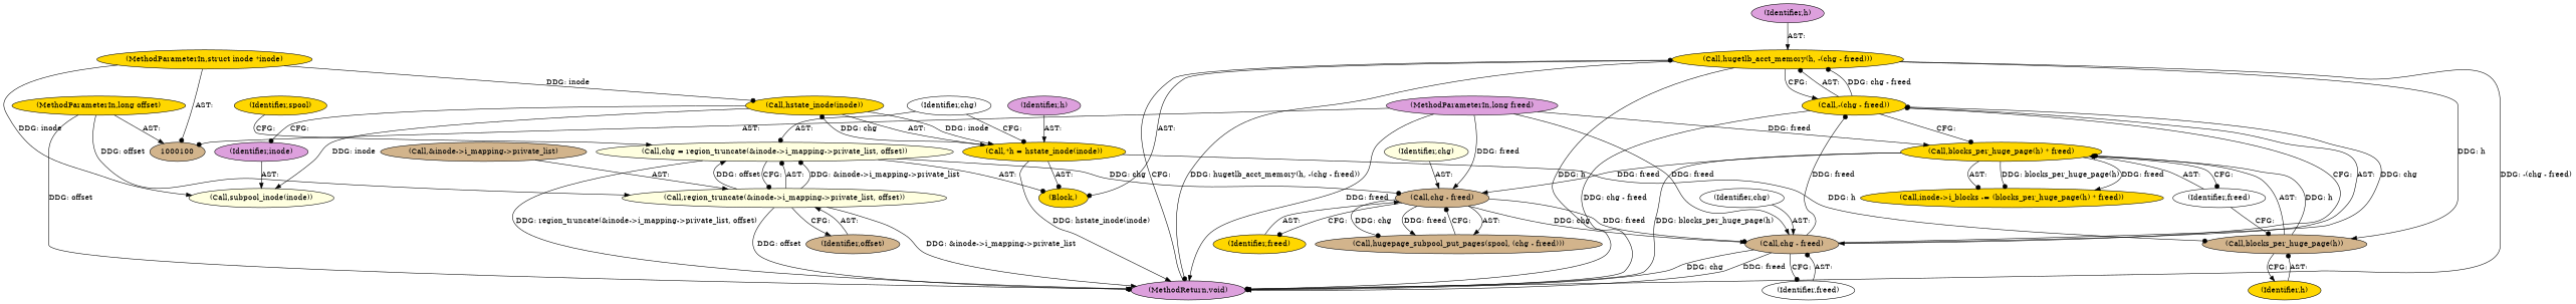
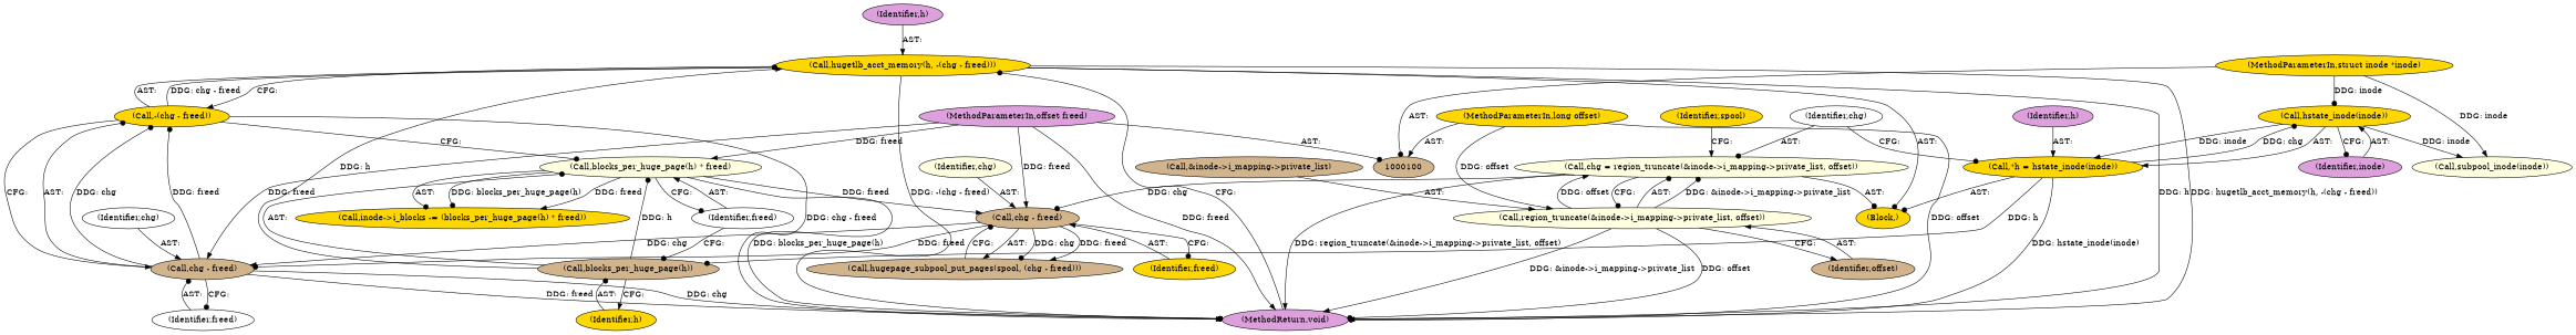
  digraph {
    node [fillcolor=gold style=filled]
    edge [arrowhead=dot]
    n1 [label="(Call,hugetlb_acct_memory(h, -(chg - freed)))"]
    n2 [label="(Call,-(chg - freed))"]
    n3 [fillcolor=plum label="(MethodReturn,void)"]
    n4 [label="(Block,)"]
-   n5 [label="(Call,blocks_per_huge_page(h) * freed)"]
+   n5 [fillcolor=lightyellow label="(Call,blocks_per_huge_page(h) * freed)"]
    n6 [fillcolor=tan label="(Call,chg - freed)"]
    n7 [fillcolor=tan label="(Call,blocks_per_huge_page(h))"]
    n8 [label="(Identifier,h)"]
    n9 [fillcolor=tan label="(Call,chg - freed)"]
    n10 [fillcolor=white label="(Identifier,freed)"]
    n11 [label="(Call,inode->i_blocks -= (blocks_per_huge_page(h) * freed))"]
    n12 [label="(Call,*h = hstate_inode(inode))"]
    n13 [label="(Call,hstate_inode(inode))"]
    n14 [fillcolor=plum label="(Identifier,inode)"]
    n15 [fillcolor=lightyellow label="(Call,subpool_inode(inode))"]
    n16 [label="(MethodParameterIn,struct inode *inode)"]
    1000100 [fillcolor=tan]
    n18 [fillcolor=white label="(Identifier,freed)"]
    n19 [label="(Identifier,freed)"]
    n20 [fillcolor=tan label="(Call,hugepage_subpool_put_pages(spool, (chg - freed)))"]
    n21 [fillcolor=lightyellow label="(Call,chg = region_truncate(&inode->i_mapping->private_list, offset))"]
    n22 [fillcolor=lightyellow label="(Call,region_truncate(&inode->i_mapping->private_list, offset))"]
    n23 [fillcolor=tan label="(Identifier,offset)"]
    n24 [label="(MethodParameterIn,long offset)"]
-   n25 [fillcolor=plum label="(MethodParameterIn,long freed)"]
+   n25 [fillcolor=plum label="(MethodParameterIn,offset freed)"]
    n26 [fillcolor=lightyellow label="(Identifier,chg)"]
    n27 [fillcolor=white label="(Identifier,chg)"]
    n28 [fillcolor=plum label="(Identifier,h)"]
    n29 [fillcolor=white label="(Identifier,chg)"]
    n30 [fillcolor=tan label="(Call,&inode->i_mapping->private_list)"]
    n31 [fillcolor=plum label="(Identifier,h)"]
    n32 [label="(Identifier,spool)"]
    n1 -> n2 [arrowhead=normal label="CFG: "]
    n1 -> n3 [label="DDG: -(chg - freed)"]
    n1 -> n3 [label="DDG: hugetlb_acct_memory(h, -(chg - freed))"]
    n1 -> n3 [arrowhead=normal label="DDG: h"]
    n1 -> n4 [label="AST: "]
    n2 -> n1 [label="AST: "]
    n2 -> n1 [label="DDG: chg - freed"]
    n2 -> n3 [arrowhead=normal label="DDG: chg - freed"]
    n2 -> n5 [label="CFG: "]
    n2 -> n6 [arrowhead=normal label="CFG: "]
    n3 -> n1 [label="CFG: "]
    n5 -> n3 [label="DDG: blocks_per_huge_page(h)"]
    n5 -> n9 [arrowhead=normal label="DDG: freed"]
    n5 -> n10 [label="CFG: "]
    n5 -> n11 [label="AST: "]
    n5 -> n11 [label="DDG: blocks_per_huge_page(h)"]
    n5 -> n11 [arrowhead=normal label="DDG: freed"]
    n6 -> n2 [label="AST: "]
    n6 -> n2 [label="DDG: chg"]
    n6 -> n2 [label="DDG: freed"]
    n6 -> n3 [label="DDG: chg"]
    n6 -> n3 [arrowhead=normal label="DDG: freed"]
    n6 -> n18 [label="CFG: "]
-   n1 -> n7 [arrowhead=normal label="DDG: h"]
+   n7 -> n1 [arrowhead=normal label="DDG: h"]
    n7 -> n5 [label="AST: "]
    n7 -> n5 [label="DDG: h"]
    n7 -> n8 [arrowhead=normal label="CFG: "]
    n8 -> n7 [label="AST: "]
    n9 -> n6 [arrowhead=normal label="DDG: chg"]
    n9 -> n6 [label="DDG: freed"]
    n9 -> n19 [label="CFG: "]
    n9 -> n20 [arrowhead=normal label="AST: "]
    n9 -> n20 [label="DDG: chg"]
    n9 -> n20 [arrowhead=normal label="DDG: freed"]
    n10 -> n5 [arrowhead=normal label="AST: "]
    n10 -> n7 [label="CFG: "]
    n12 -> n3 [arrowhead=normal label="DDG: hstate_inode(inode)"]
    n12 -> n4 [label="AST: "]
    n12 -> n7 [label="DDG: h"]
    n12 -> n13 [label="DDG: chg"]
    n13 -> n12 [arrowhead=normal label="AST: "]
    n13 -> n12 [arrowhead=normal label="DDG: inode"]
    n13 -> n14 [label="CFG: "]
    n13 -> n15 [arrowhead=normal label="DDG: inode"]
-   n14 -> n15 [arrowhead=normal label="AST: "]
+   n14 -> n13 [arrowhead=normal label="AST: "]
    n16 -> n13 [label="DDG: inode"]
    n16 -> n15 [arrowhead=normal label="DDG: inode"]
    n16 -> 1000100 [label="AST: "]
    n18 -> n6 [label="AST: "]
    n19 -> n9 [arrowhead=normal label="AST: "]
    n20 -> n9 [label="CFG: "]
    n21 -> n3 [arrowhead=normal label="DDG: region_truncate(&inode->i_mapping->private_list, offset)"]
    n21 -> n4 [label="AST: "]
    n21 -> n9 [label="DDG: chg"]
    n21 -> n22 [label="CFG: "]
    n22 -> n3 [arrowhead=normal label="DDG: &inode->i_mapping->private_list"]
    n22 -> n3 [label="DDG: offset"]
    n22 -> n21 [label="AST: "]
    n22 -> n21 [label="DDG: &inode->i_mapping->private_list"]
    n22 -> n21 [arrowhead=normal label="DDG: offset"]
    n22 -> n23 [arrowhead=normal label="CFG: "]
    n23 -> n22 [arrowhead=normal label="AST: "]
    n24 -> n3 [label="DDG: offset"]
    n24 -> 1000100 [arrowhead=normal label="AST: "]
    n24 -> n22 [arrowhead=normal label="DDG: offset"]
    n25 -> n3 [arrowhead=normal label="DDG: freed"]
    n25 -> n5 [arrowhead=normal label="DDG: freed"]
    n25 -> n6 [arrowhead=normal label="DDG: freed"]
    n25 -> n9 [arrowhead=normal label="DDG: freed"]
    n25 -> 1000100 [label="AST: "]
    n26 -> n9 [arrowhead=normal label="AST: "]
    n27 -> n6 [arrowhead=normal label="AST: "]
    n28 -> n12 [arrowhead=normal label="AST: "]
    n29 -> n12 [label="CFG: "]
    n29 -> n21 [label="AST: "]
    n30 -> n22 [arrowhead=normal label="AST: "]
    n31 -> n1 [arrowhead=normal label="AST: "]
    n32 -> n21 [arrowhead=normal label="CFG: "]
  }
